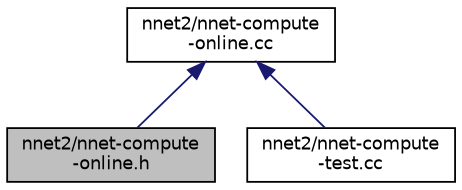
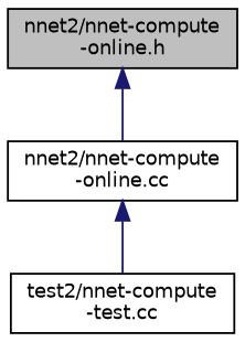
  digraph {
    node [color=black fillcolor=white fontname=Helvetica fontsize=10 shape=record style=filled]
    edge [color=midnightblue dir=back fontname=Helvetica fontsize=10 labelfontname=Helvetica labelfontsize=10 style=solid]
    n1 [fillcolor=grey75 fontcolor=black height=0.2 label="nnet2/nnet-compute\l-online.h" width=0.4]
    n2 [height=0.2 label="nnet2/nnet-compute\l-online.cc" width=0.4]
-   n3 [height=0.2 label="nnet2/nnet-compute\l-test.cc" width=0.4]
-   n2 -> n1
+   n3 [height=0.2 label="test2/nnet-compute\l-test.cc" width=0.4]
+   n1 -> n2
    n2 -> n3
  }
